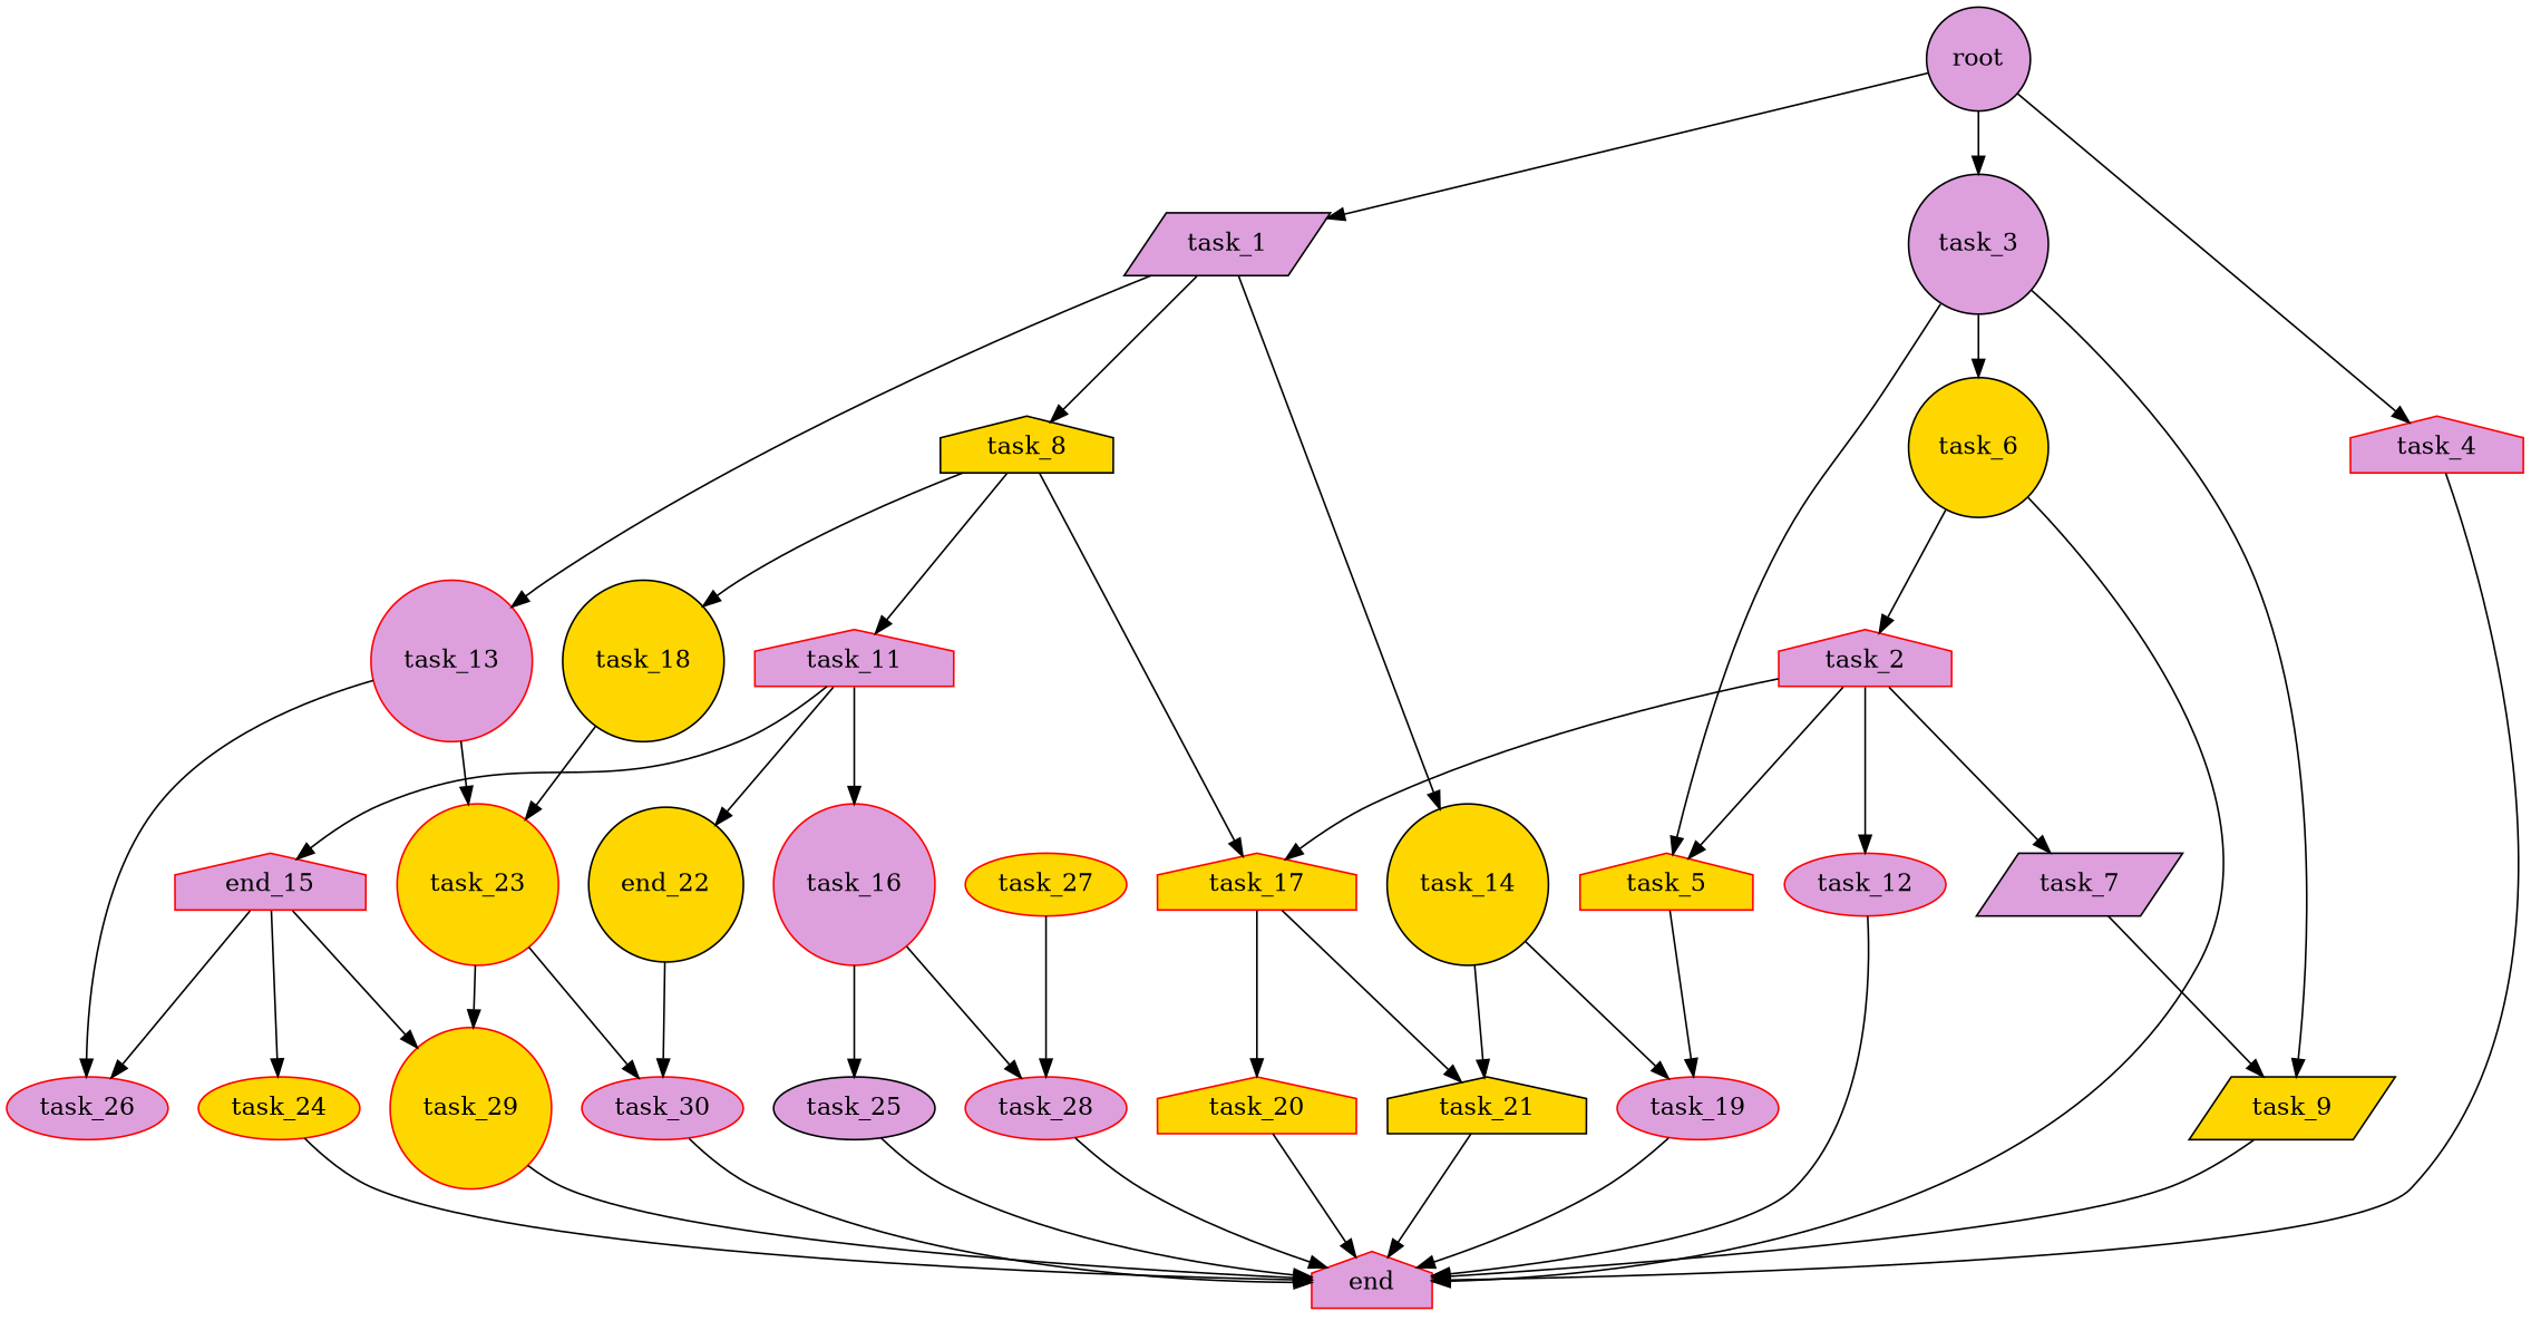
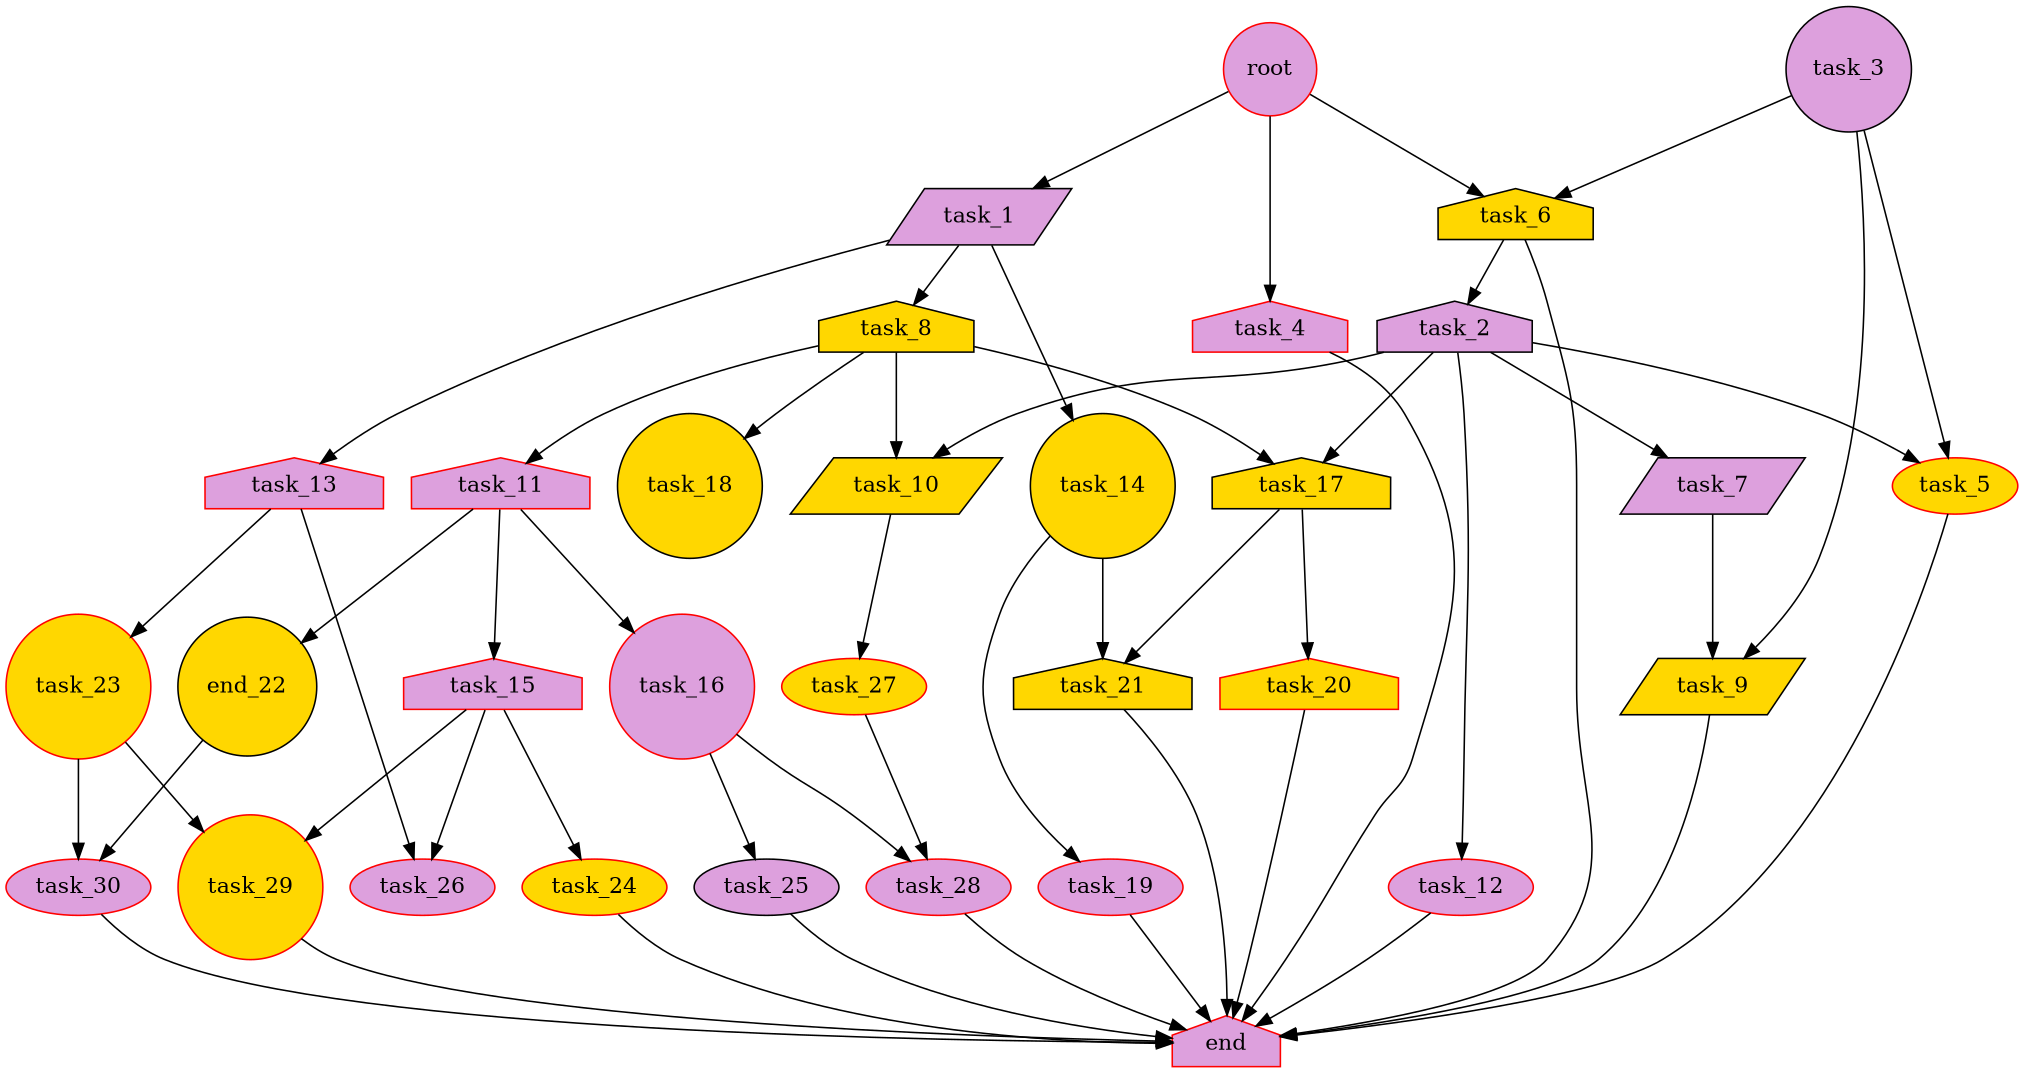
  digraph {
    node [color=red fillcolor=plum shape=house style=filled]
-   root [color=black shape=circle]
+   root [shape=circle]
    task_1 [color=black shape=parallelogram]
    task_3 [color=black shape=circle]
    task_4
    task_8 [color=black fillcolor=gold]
-   task_13 [shape=circle]
+   task_13
    task_14 [color=black fillcolor=gold shape=circle]
-   task_2
-   task_5 [fillcolor=gold]
+   task_2 [color=black]
+   task_5 [fillcolor=gold shape=ellipse]
    task_7 [color=black shape=parallelogram]
+   task_10 [color=black fillcolor=gold shape=parallelogram]
    task_12 [shape=ellipse]
-   task_17 [fillcolor=gold]
-   task_6 [color=black fillcolor=gold shape=circle]
+   task_17 [color=black fillcolor=gold]
+   task_6 [color=black fillcolor=gold]
    task_9 [color=black fillcolor=gold shape=parallelogram]
    end
    task_11
    task_18 [color=black fillcolor=gold shape=circle]
    task_23 [fillcolor=gold shape=circle]
    task_26 [shape=ellipse]
    task_19 [shape=ellipse]
    task_21 [color=black fillcolor=gold]
    task_27 [fillcolor=gold shape=ellipse]
    task_20 [fillcolor=gold]
-   task_15 [label=end_15]
+   task_15
    task_16 [shape=circle]
    n27 [color=black fillcolor=gold label=end_22 shape=circle]
    task_28 [shape=ellipse]
    task_24 [fillcolor=gold shape=ellipse]
    task_29 [fillcolor=gold shape=circle]
    task_25 [color=black shape=ellipse]
    task_30 [shape=ellipse]
    root -> task_1
-   root -> task_3
+   root -> task_6
    root -> task_4
    task_1 -> task_8
    task_1 -> task_13
    task_1 -> task_14
    task_3 -> task_5
    task_3 -> task_6
    task_3 -> task_9
    task_4 -> end
+   task_8 -> task_10
    task_8 -> task_17
    task_8 -> task_11
    task_8 -> task_18
    task_13 -> task_23
    task_13 -> task_26
    task_14 -> task_19
    task_14 -> task_21
    task_2 -> task_5
    task_2 -> task_7
+   task_2 -> task_10
    task_2 -> task_12
    task_2 -> task_17
-   task_5 -> task_19
+   task_5 -> end
    task_7 -> task_9
+   task_10 -> task_27
    task_12 -> end
    task_17 -> task_21
    task_17 -> task_20
    task_6 -> task_2
    task_6 -> end
    task_9 -> end
    task_11 -> task_15
    task_11 -> task_16
    task_11 -> n27
-   task_18 -> task_23
    task_23 -> task_29
    task_23 -> task_30
    task_19 -> end
    task_21 -> end
    task_27 -> task_28
    task_20 -> end
    task_15 -> task_26
    task_15 -> task_24
    task_15 -> task_29
    task_16 -> task_28
    task_16 -> task_25
    n27 -> task_30
    task_28 -> end
    task_24 -> end
    task_29 -> end
    task_25 -> end
    task_30 -> end
  }
